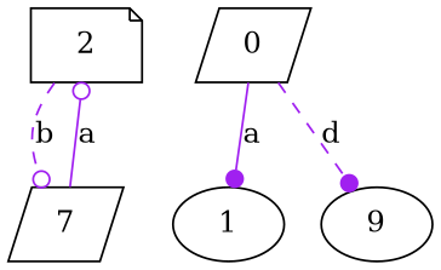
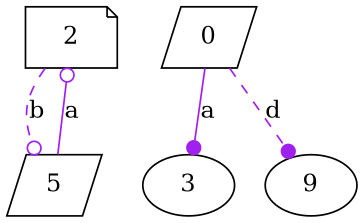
  strict digraph {
    node [shape=parallelogram]
    edge [arrowhead=odot color=purple style=dashed]
    n1 [label=2 shape=note]
-   5 [label=7]
+   5
    0
-   1 [shape=ellipse]
+   1 [shape=ellipse label=3]
    9 [shape=ellipse]
    n1 -> 5 [label=b]
    5 -> n1 [label=a style=solid]
    0 -> 1 [arrowhead=dot label=a style=solid]
    0 -> 9 [arrowhead=dot label=d]
  }
